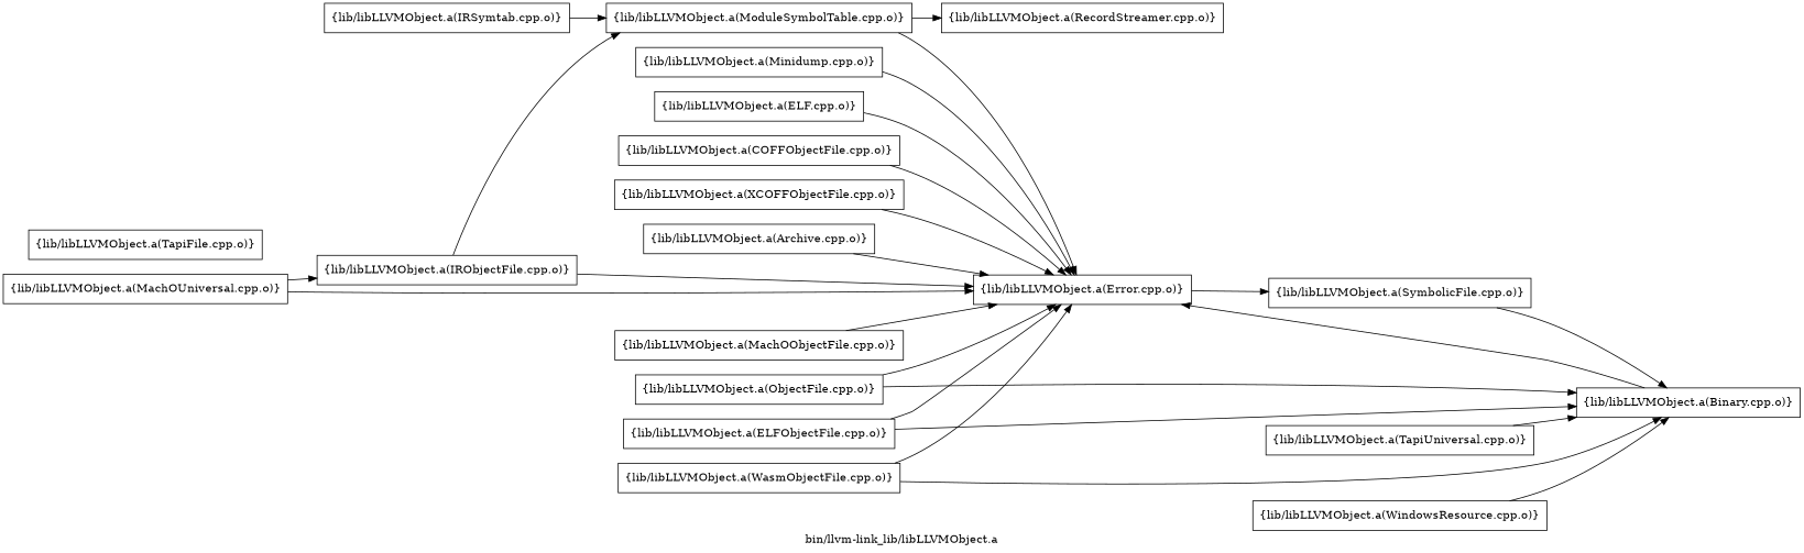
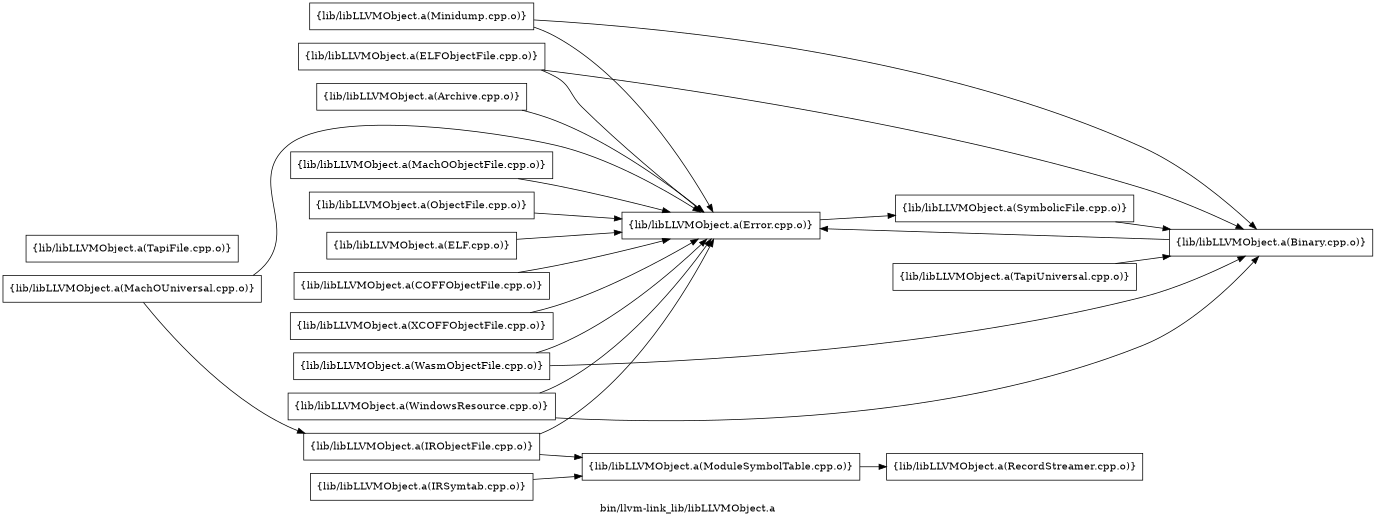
  digraph {
    label="bin/llvm-link_lib/libLLVMObject.a"
    rankdir=LR
    node [group=0 shape=box]
    n1 [label="{lib/libLLVMObject.a(Archive.cpp.o)}"]
    n2 [label="{lib/libLLVMObject.a(Error.cpp.o)}"]
    n3 [label="{lib/libLLVMObject.a(Binary.cpp.o)}"]
    n4 [label="{lib/libLLVMObject.a(SymbolicFile.cpp.o)}"]
    n5 [label="{lib/libLLVMObject.a(IRSymtab.cpp.o)}"]
    n6 [label="{lib/libLLVMObject.a(ModuleSymbolTable.cpp.o)}"]
    n7 [label="{lib/libLLVMObject.a(RecordStreamer.cpp.o)}"]
    n8 [label="{lib/libLLVMObject.a(MachOUniversal.cpp.o)}"]
    n9 [label="{lib/libLLVMObject.a(IRObjectFile.cpp.o)}"]
    n10 [label="{lib/libLLVMObject.a(MachOObjectFile.cpp.o)}"]
    n11 [label="{lib/libLLVMObject.a(Minidump.cpp.o)}"]
    n12 [label="{lib/libLLVMObject.a(ObjectFile.cpp.o)}"]
    n13 [label="{lib/libLLVMObject.a(ELFObjectFile.cpp.o)}"]
    n14 [label="{lib/libLLVMObject.a(ELF.cpp.o)}"]
    n15 [label="{lib/libLLVMObject.a(COFFObjectFile.cpp.o)}"]
    n16 [label="{lib/libLLVMObject.a(TapiUniversal.cpp.o)}"]
    n17 [label="{lib/libLLVMObject.a(TapiFile.cpp.o)}"]
    n18 [label="{lib/libLLVMObject.a(WasmObjectFile.cpp.o)}"]
    n19 [label="{lib/libLLVMObject.a(WindowsResource.cpp.o)}"]
    n20 [label="{lib/libLLVMObject.a(XCOFFObjectFile.cpp.o)}"]
    subgraph sub_1 {
      rank=same
      n1
    }
    subgraph sub_2 {
      rank=same
      n1
    }
    n1 -> n2
    n2 -> n4
    n3 -> n2
    n4 -> n3
    n5 -> n6
    n6 -> n7
    n8 -> n2
    n8 -> n9
    n9 -> n2
    n9 -> n6
    n10 -> n2
    n11 -> n2
-   n12 -> n3
+   n11 -> n3
    n12 -> n2
    n13 -> n2
    n13 -> n3
    n14 -> n2
    n15 -> n2
    n16 -> n3
    n18 -> n2
    n18 -> n3
-   n6 -> n2
+   n19 -> n2
    n19 -> n3
    n20 -> n2
  }
